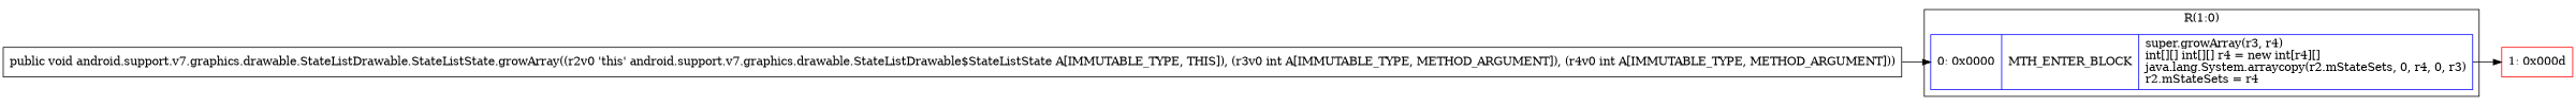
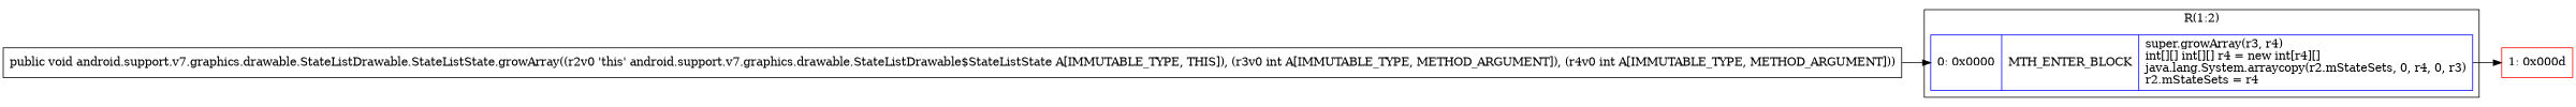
  digraph {
    rankdir=LR
    node [shape=record]
    n1 [color=blue label="{0\:\ 0x0000|MTH_ENTER_BLOCK\l|super.growArray(r3, r4)\lint[][] int[][] r4 = new int[r4][]\ljava.lang.System.arraycopy(r2.mStateSets, 0, r4, 0, r3)\lr2.mStateSets = r4\l}"]
    n2 [color=red label="{1\:\ 0x000d}"]
    n3 [label="{public void android.support.v7.graphics.drawable.StateListDrawable.StateListState.growArray((r2v0 'this' android.support.v7.graphics.drawable.StateListDrawable$StateListState A[IMMUTABLE_TYPE, THIS]), (r3v0 int A[IMMUTABLE_TYPE, METHOD_ARGUMENT]), (r4v0 int A[IMMUTABLE_TYPE, METHOD_ARGUMENT])) }"]
    subgraph cluster_1 {
-     label="R(1:0)"
+     label="R(1:2)"
      n1
    }
    n1 -> n2
    n3 -> n1
  }
